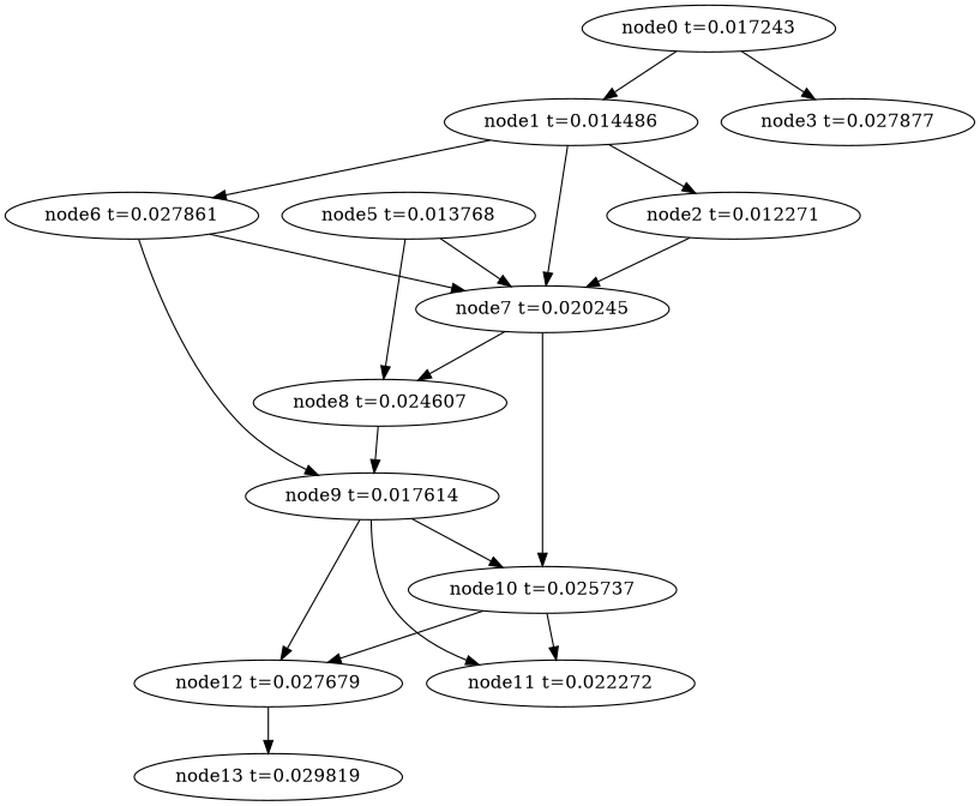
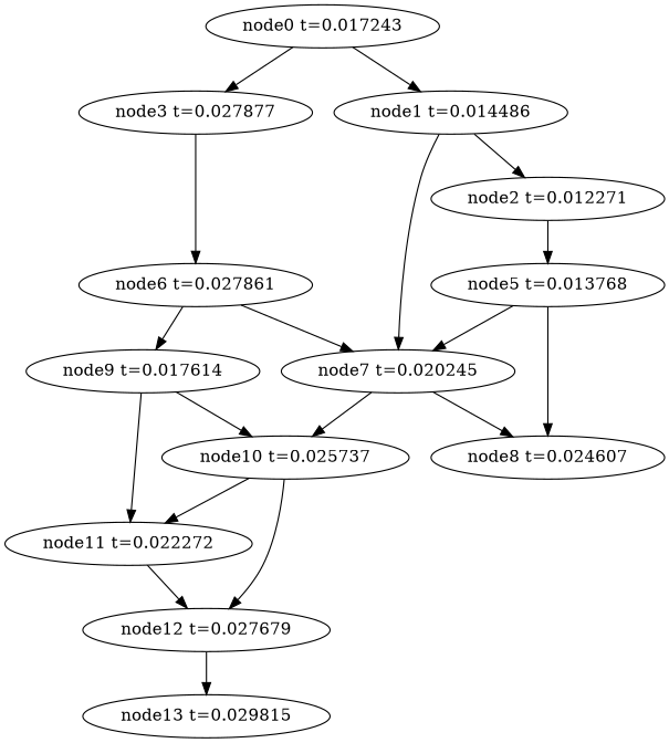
  digraph {
-   n1 [label="node13 t=0.029819"]
+   n1 [label="node13 t=0.029815"]
    n2 [label="node12 t=0.027679"]
    n3 [label="node11 t=0.022272"]
    n4 [label="node10 t=0.025737"]
    n5 [label="node9 t=0.017614"]
    n6 [label="node8 t=0.024607"]
    n7 [label="node7 t=0.020245"]
    n8 [label="node6 t=0.027861"]
    n9 [label="node5 t=0.013768"]
    n10 [label="node3 t=0.027877"]
    n11 [label="node2 t=0.012271"]
    n12 [label="node1 t=0.014486"]
    n13 [label="node0 t=0.017243"]
    n2 -> n1
-   n5 -> n2
+   n3 -> n2
    n4 -> n2
    n4 -> n3
    n5 -> n3
    n5 -> n4
-   n6 -> n5
    n7 -> n4
    n7 -> n6
    n8 -> n5
    n8 -> n7
    n9 -> n6
    n9 -> n7
-   n12 -> n8
-   n11 -> n7
+   n10 -> n8
+   n11 -> n9
    n12 -> n7
    n12 -> n11
    n13 -> n10
    n13 -> n12
  }
